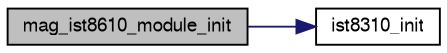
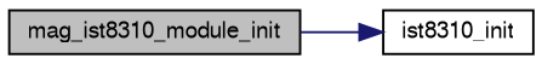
  digraph {
    rankdir=LR
    node [color=black fontname=FreeSans fontsize=10 shape=record style=filled]
-   n1 [fillcolor=grey75 fontcolor=black height=0.2 label=mag_ist8610_module_init width=0.4]
+   n1 [fillcolor=grey75 fontcolor=black height=0.2 label=mag_ist8310_module_init width=0.4]
    n2 [fillcolor=white height=0.2 label=ist8310_init width=0.4]
    n1 -> n2 [color=midnightblue fontname=FreeSans fontsize=10 labelfontname=FreeSans labelfontsize=10 style=solid]
  }
